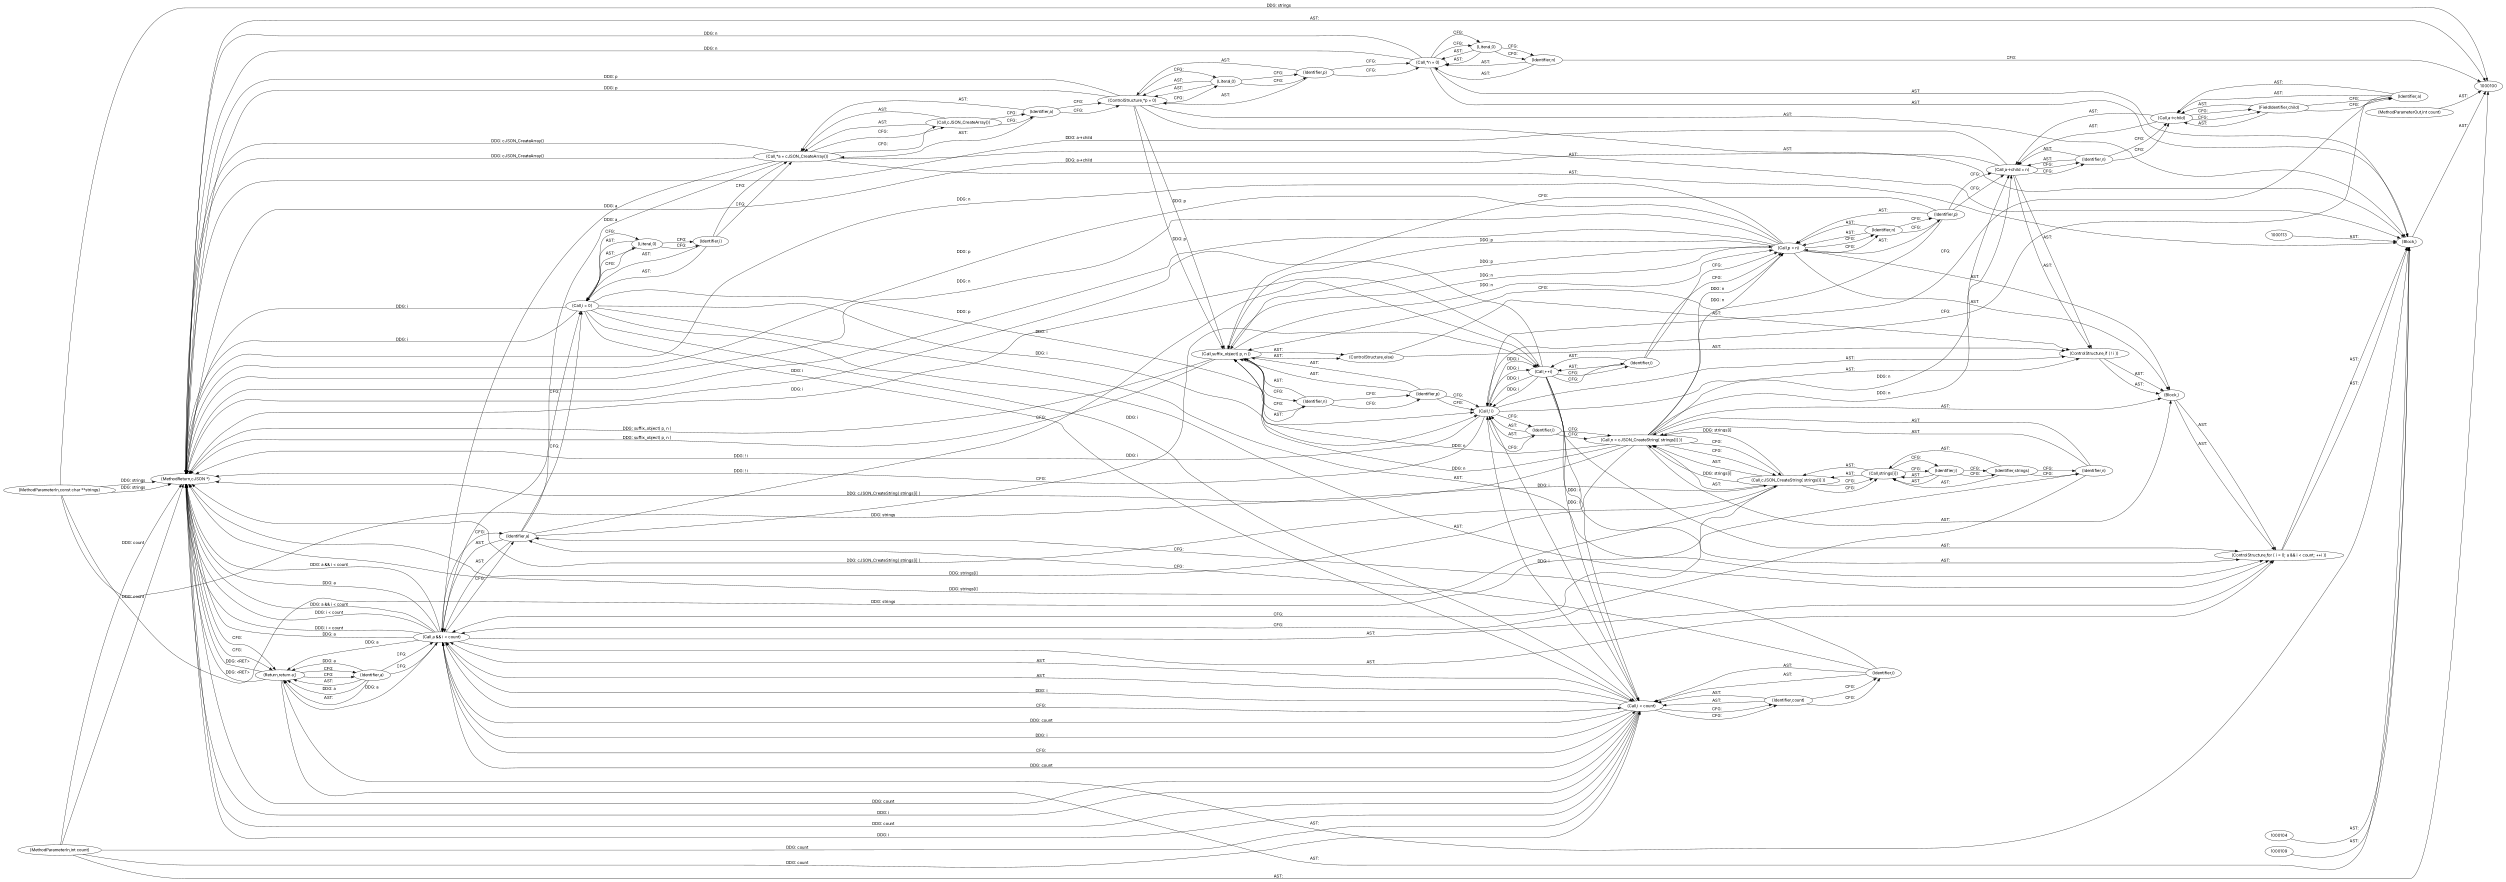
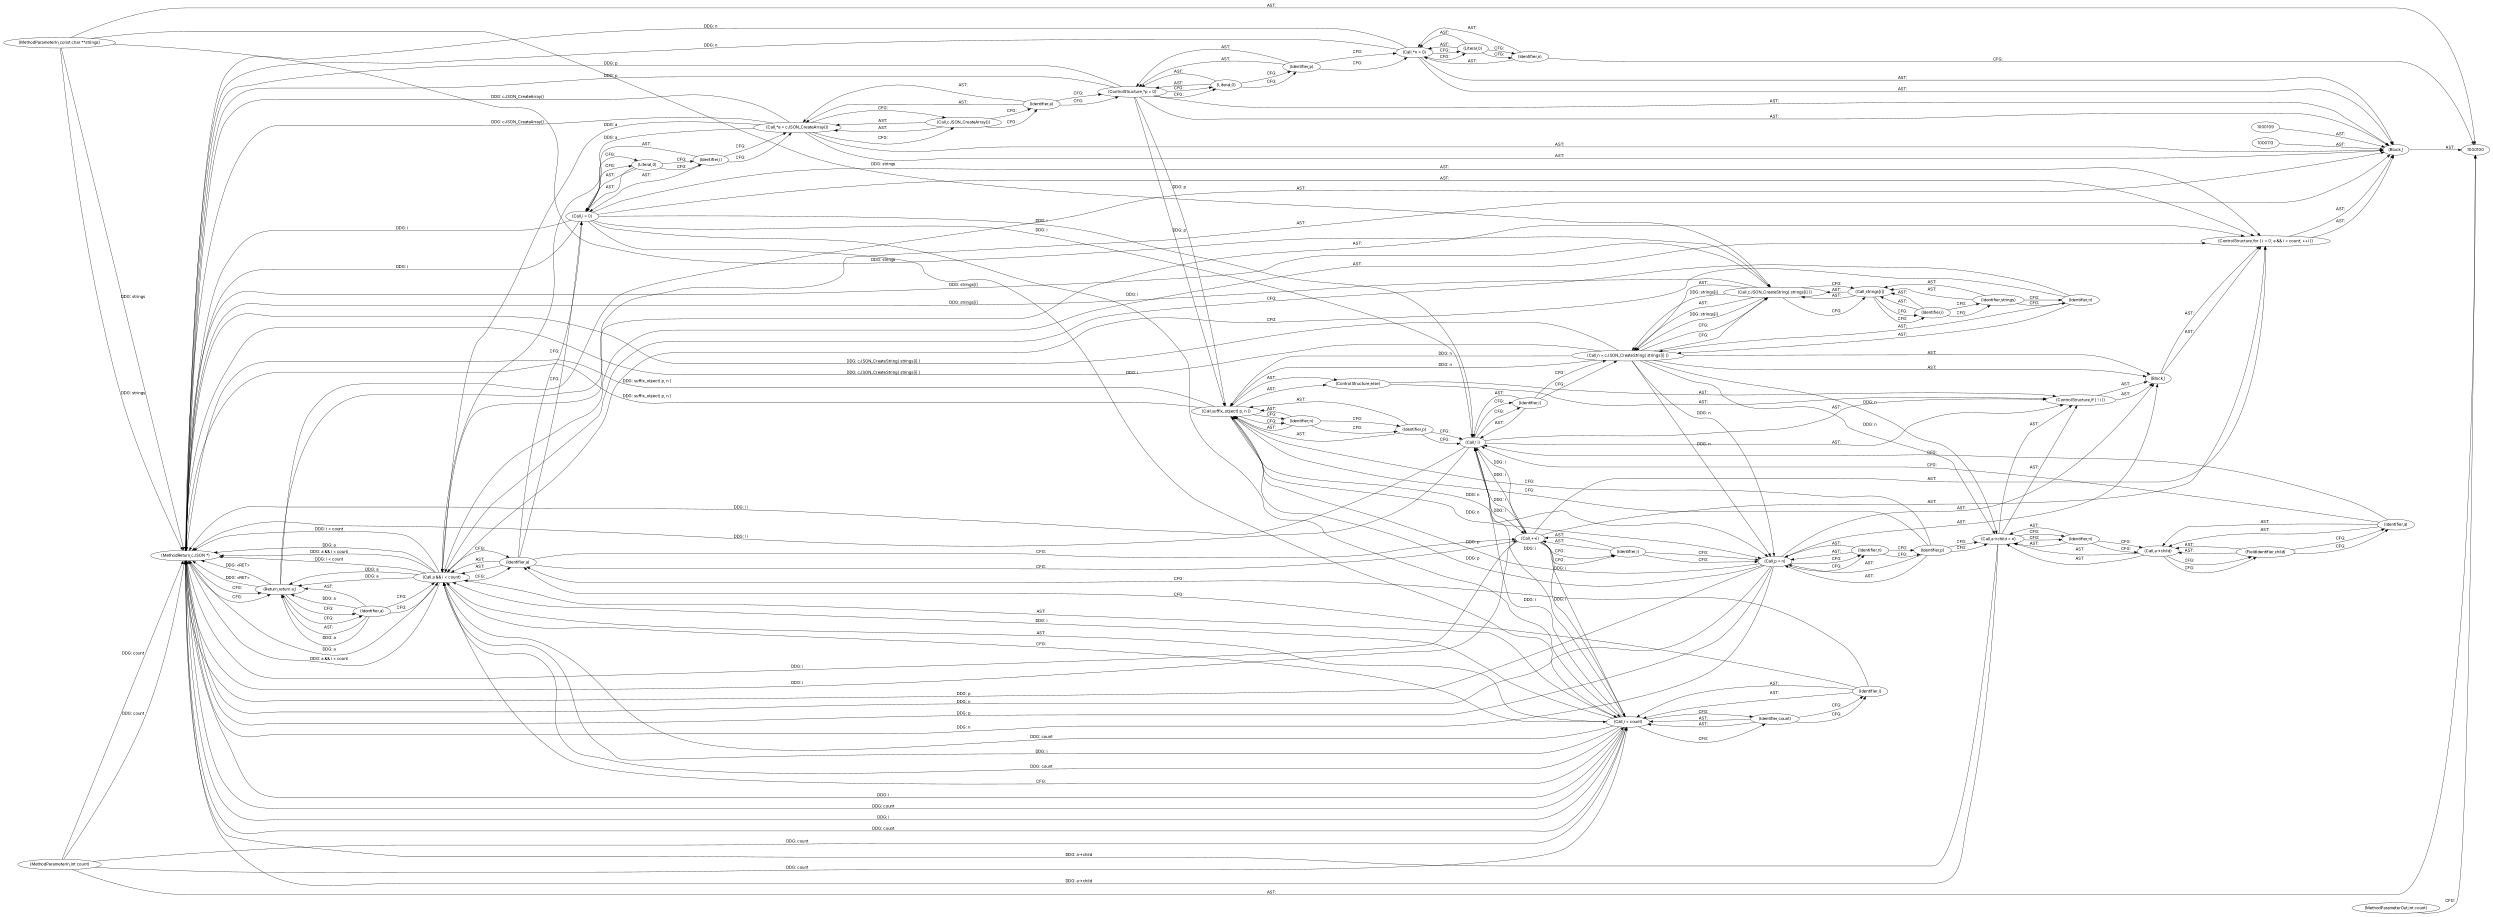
  digraph {
    fontname=Inter
    rankdir=LR
    node [fontname=Inter]
    edge [fontname=Inter]
    n1 [label="(MethodReturn,cJSON *)"]
    n2 [label="(Return,return a;)"]
    1000100
    n4 [label="(Identifier,a)"]
    n5 [label="(Block,)"]
    n6 [label="(MethodParameterIn,const char **strings)"]
    n7 [label="(Call,cJSON_CreateString( strings[i] ))"]
    n8 [label="(Call,n = cJSON_CreateString( strings[i] ))"]
    n9 [label="(Call,strings[i])"]
    n10 [label="(MethodParameterIn,int count)"]
    n11 [label="(Call,i < count)"]
    n12 [label="(Call,! i)"]
    n13 [label="(Call,a && i < count)"]
    n14 [label="(Identifier,count)"]
    n15 [label="(MethodParameterOut,int count)"]
    n16 [label="(Identifier,p)"]
    n17 [label="(Call,suffix_object( p, n ))"]
    n18 [label="(Identifier,n)"]
    n19 [label="(Call,p = n)"]
    n20 [label="(ControlStructure,else)"]
    n21 [label="(Call,++i)"]
    n22 [label="(ControlStructure,if ( ! i ))"]
    n23 [label="(Identifier,i)"]
    n24 [label="(Identifier,n)"]
    n25 [label="(Block,)"]
    n26 [label="(Identifier,p)"]
    n27 [label="(ControlStructure,for ( i = 0; a && i < count; ++i ))"]
    n28 [label="(Call,a->child = n)"]
    n29 [label="(Identifier,n)"]
    n30 [label="(Identifier,a)"]
    n31 [label="(Literal,0)"]
    n32 [label="(Call,*n = 0)"]
    n33 [label="(Identifier,n)"]
    n34 [label="(ControlStructure,*p = 0)"]
    n35 [label="(Literal,0)"]
    n36 [label="(Identifier,p)"]
    n37 [label="(Call,*a = cJSON_CreateArray())"]
    n38 [label="(Call,cJSON_CreateArray())"]
    n39 [label="(Identifier,a)"]
    n40 [label="(Literal,0)"]
    n41 [label="(Call,i = 0)"]
    n42 [label="(Identifier,i)"]
    n43 [label="(Identifier,i)"]
    n44 [label="(Identifier,i)"]
    n45 [label="(Identifier,n)"]
    n46 [label="(Identifier,i)"]
    n47 [label="(Identifier,strings)"]
    n48 [label="(Call,a->child)"]
    n49 [label="(FieldIdentifier,child)"]
    n50 [label="(Identifier,a)"]
-   1000104
    1000109
    1000113
    n1 -> n2 [label="CFG: "]
    n1 -> n2 [label="CFG: "]
-   n1 -> 1000100 [label="AST: "]
    n2 -> n1 [label="DDG: <RET>"]
    n2 -> n1 [label="DDG: <RET>"]
    n2 -> n4 [label="CFG: "]
    n2 -> n4 [label="CFG: "]
    n2 -> n5 [label="AST: "]
    n2 -> n5 [label="AST: "]
    n4 -> n2 [label="AST: "]
    n4 -> n2 [label="DDG: a"]
    n4 -> n2 [label="AST: "]
    n4 -> n2 [label="DDG: a"]
    n4 -> n13 [label="CFG: "]
    n4 -> n13 [label="CFG: "]
    n5 -> 1000100 [label="AST: "]
    n6 -> n1 [label="DDG: strings"]
    n6 -> n1 [label="DDG: strings"]
-   n6 -> 1000100 [label="DDG: strings"]
+   n6 -> 1000100 [label="AST: "]
    n6 -> n7 [label="DDG: strings"]
    n6 -> n7 [label="DDG: strings"]
    n7 -> n1 [label="DDG: strings[i]"]
    n7 -> n1 [label="DDG: strings[i]"]
    n7 -> n8 [label="AST: "]
    n7 -> n8 [label="DDG: strings[i]"]
    n7 -> n8 [label="AST: "]
    n7 -> n8 [label="DDG: strings[i]"]
    n7 -> n9 [label="CFG: "]
    n7 -> n9 [label="CFG: "]
    n8 -> n1 [label="DDG: cJSON_CreateString( strings[i] )"]
    n8 -> n1 [label="DDG: cJSON_CreateString( strings[i] )"]
    n8 -> n7 [label="CFG: "]
    n8 -> n7 [label="CFG: "]
    n8 -> n17 [label="DDG: n"]
    n8 -> n17 [label="DDG: n"]
    n8 -> n19 [label="DDG: n"]
    n8 -> n19 [label="DDG: n"]
    n8 -> n25 [label="AST: "]
    n8 -> n25 [label="AST: "]
    n8 -> n28 [label="DDG: n"]
    n8 -> n28 [label="DDG: n"]
    n9 -> n7 [label="AST: "]
    n9 -> n7 [label="AST: "]
    n9 -> n46 [label="CFG: "]
    n9 -> n46 [label="CFG: "]
    n10 -> n1 [label="DDG: count"]
    n10 -> n1 [label="DDG: count"]
    n10 -> 1000100 [label="AST: "]
    n10 -> n11 [label="DDG: count"]
    n10 -> n11 [label="DDG: count"]
    n11 -> n1 [label="DDG: count"]
    n11 -> n1 [label="DDG: i"]
    n11 -> n1 [label="DDG: count"]
    n11 -> n1 [label="DDG: i"]
    n11 -> n12 [label="DDG: i"]
    n11 -> n12 [label="DDG: i"]
    n11 -> n13 [label="AST: "]
    n11 -> n13 [label="DDG: i"]
    n11 -> n13 [label="DDG: count"]
    n11 -> n13 [label="AST: "]
    n11 -> n13 [label="DDG: i"]
    n11 -> n13 [label="DDG: count"]
    n11 -> n14 [label="CFG: "]
    n11 -> n14 [label="CFG: "]
    n12 -> n1 [label="DDG: ! i"]
    n12 -> n1 [label="DDG: ! i"]
    n12 -> n21 [label="DDG: i"]
    n12 -> n21 [label="DDG: i"]
    n12 -> n22 [label="AST: "]
    n12 -> n22 [label="AST: "]
    n12 -> n23 [label="CFG: "]
    n12 -> n23 [label="CFG: "]
    n13 -> n1 [label="DDG: a && i < count"]
    n13 -> n1 [label="DDG: i < count"]
    n13 -> n1 [label="DDG: a"]
    n13 -> n1 [label="DDG: a && i < count"]
    n13 -> n1 [label="DDG: i < count"]
    n13 -> n1 [label="DDG: a"]
    n13 -> n2 [label="DDG: a"]
    n13 -> n2 [label="DDG: a"]
    n13 -> n11 [label="CFG: "]
    n13 -> n11 [label="CFG: "]
    n13 -> n27 [label="AST: "]
    n13 -> n27 [label="AST: "]
    n13 -> n30 [label="CFG: "]
    n13 -> n30 [label="CFG: "]
    n14 -> n11 [label="AST: "]
    n14 -> n11 [label="AST: "]
    n14 -> n44 [label="CFG: "]
    n14 -> n44 [label="CFG: "]
-   n15 -> 1000100 [label="AST: "]
+   n15 -> 1000100 [label="CFG: "]
    n16 -> n12 [label="CFG: "]
    n16 -> n12 [label="CFG: "]
    n16 -> n17 [label="AST: "]
    n16 -> n17 [label="AST: "]
    n17 -> n1 [label="DDG: suffix_object( p, n )"]
    n17 -> n1 [label="DDG: suffix_object( p, n )"]
    n17 -> n18 [label="CFG: "]
    n17 -> n18 [label="CFG: "]
    n17 -> n19 [label="DDG: n"]
    n17 -> n19 [label="DDG: n"]
    n17 -> n20 [label="AST: "]
    n17 -> n20 [label="AST: "]
    n18 -> n16 [label="CFG: "]
    n18 -> n16 [label="CFG: "]
    n18 -> n17 [label="AST: "]
    n18 -> n17 [label="AST: "]
    n19 -> n1 [label="DDG: n"]
    n19 -> n1 [label="DDG: p"]
    n19 -> n1 [label="DDG: n"]
    n19 -> n1 [label="DDG: p"]
    n19 -> n17 [label="DDG: p"]
    n19 -> n17 [label="DDG: p"]
    n19 -> n24 [label="CFG: "]
    n19 -> n24 [label="CFG: "]
    n19 -> n25 [label="AST: "]
    n19 -> n25 [label="AST: "]
    n20 -> n22 [label="AST: "]
    n20 -> n22 [label="AST: "]
    n21 -> n1 [label="DDG: i"]
    n21 -> n1 [label="DDG: i"]
    n21 -> n11 [label="DDG: i"]
    n21 -> n11 [label="DDG: i"]
    n21 -> n12 [label="DDG: i"]
    n21 -> n12 [label="DDG: i"]
    n21 -> n27 [label="AST: "]
    n21 -> n27 [label="AST: "]
    n21 -> n43 [label="CFG: "]
    n21 -> n43 [label="CFG: "]
    n22 -> n25 [label="AST: "]
    n22 -> n25 [label="AST: "]
    n23 -> n8 [label="CFG: "]
    n23 -> n8 [label="CFG: "]
    n23 -> n12 [label="AST: "]
    n23 -> n12 [label="AST: "]
    n24 -> n19 [label="AST: "]
    n24 -> n19 [label="AST: "]
    n24 -> n26 [label="CFG: "]
    n24 -> n26 [label="CFG: "]
    n25 -> n27 [label="AST: "]
    n25 -> n27 [label="AST: "]
    n26 -> n17 [label="CFG: "]
    n26 -> n17 [label="CFG: "]
    n26 -> n19 [label="AST: "]
    n26 -> n19 [label="AST: "]
    n26 -> n28 [label="CFG: "]
    n26 -> n28 [label="CFG: "]
    n27 -> n5 [label="AST: "]
    n27 -> n5 [label="AST: "]
    n28 -> n1 [label="DDG: a->child"]
    n28 -> n1 [label="DDG: a->child"]
    n28 -> n22 [label="AST: "]
    n28 -> n22 [label="AST: "]
    n28 -> n29 [label="CFG: "]
    n28 -> n29 [label="CFG: "]
    n29 -> n28 [label="AST: "]
    n29 -> n28 [label="AST: "]
    n29 -> n48 [label="CFG: "]
    n29 -> n48 [label="CFG: "]
    n30 -> n13 [label="AST: "]
    n30 -> n13 [label="AST: "]
    n30 -> n21 [label="CFG: "]
    n30 -> n21 [label="CFG: "]
    n30 -> n41 [label="CFG: "]
    n30 -> n41 [label="CFG: "]
    n31 -> n32 [label="AST: "]
    n31 -> n32 [label="AST: "]
    n31 -> n33 [label="CFG: "]
    n31 -> n33 [label="CFG: "]
    n32 -> n1 [label="DDG: n"]
    n32 -> n1 [label="DDG: n"]
    n32 -> n5 [label="AST: "]
    n32 -> n5 [label="AST: "]
    n32 -> n31 [label="CFG: "]
    n32 -> n31 [label="CFG: "]
    n33 -> 1000100 [label="CFG: "]
    n33 -> n32 [label="AST: "]
    n33 -> n32 [label="AST: "]
    n34 -> n1 [label="DDG: p"]
    n34 -> n1 [label="DDG: p"]
    n34 -> n5 [label="AST: "]
    n34 -> n5 [label="AST: "]
    n34 -> n17 [label="DDG: p"]
    n34 -> n17 [label="DDG: p"]
    n34 -> n35 [label="CFG: "]
    n34 -> n35 [label="CFG: "]
    n35 -> n34 [label="AST: "]
    n35 -> n34 [label="AST: "]
    n35 -> n36 [label="CFG: "]
    n35 -> n36 [label="CFG: "]
    n36 -> n32 [label="CFG: "]
    n36 -> n32 [label="CFG: "]
    n36 -> n34 [label="AST: "]
    n36 -> n34 [label="AST: "]
    n37 -> n1 [label="DDG: cJSON_CreateArray()"]
    n37 -> n1 [label="DDG: cJSON_CreateArray()"]
    n37 -> n5 [label="AST: "]
    n37 -> n5 [label="AST: "]
    n37 -> n13 [label="DDG: a"]
    n37 -> n13 [label="DDG: a"]
    n37 -> n38 [label="CFG: "]
    n37 -> n38 [label="CFG: "]
    n38 -> n37 [label="AST: "]
    n38 -> n37 [label="AST: "]
    n38 -> n39 [label="CFG: "]
    n38 -> n39 [label="CFG: "]
    n39 -> n34 [label="CFG: "]
    n39 -> n34 [label="CFG: "]
    n39 -> n37 [label="AST: "]
    n39 -> n37 [label="AST: "]
    n40 -> n41 [label="AST: "]
    n40 -> n41 [label="AST: "]
    n40 -> n42 [label="CFG: "]
    n40 -> n42 [label="CFG: "]
    n41 -> n1 [label="DDG: i"]
    n41 -> n1 [label="DDG: i"]
    n41 -> n11 [label="DDG: i"]
    n41 -> n11 [label="DDG: i"]
    n41 -> n12 [label="DDG: i"]
    n41 -> n12 [label="DDG: i"]
    n41 -> n27 [label="AST: "]
    n41 -> n27 [label="AST: "]
    n41 -> n40 [label="CFG: "]
    n41 -> n40 [label="CFG: "]
    n42 -> n37 [label="CFG: "]
    n42 -> n37 [label="CFG: "]
    n42 -> n41 [label="AST: "]
    n42 -> n41 [label="AST: "]
    n43 -> n19 [label="CFG: "]
    n43 -> n19 [label="CFG: "]
    n43 -> n21 [label="AST: "]
    n43 -> n21 [label="AST: "]
    n44 -> n11 [label="AST: "]
    n44 -> n11 [label="AST: "]
    n44 -> n30 [label="CFG: "]
    n44 -> n30 [label="CFG: "]
    n45 -> n8 [label="AST: "]
    n45 -> n8 [label="AST: "]
    n45 -> n13 [label="CFG: "]
    n45 -> n13 [label="CFG: "]
    n46 -> n9 [label="AST: "]
    n46 -> n9 [label="AST: "]
    n46 -> n47 [label="CFG: "]
    n46 -> n47 [label="CFG: "]
    n47 -> n9 [label="AST: "]
    n47 -> n9 [label="AST: "]
    n47 -> n45 [label="CFG: "]
    n47 -> n45 [label="CFG: "]
    n48 -> n28 [label="AST: "]
    n48 -> n28 [label="AST: "]
    n48 -> n49 [label="CFG: "]
    n48 -> n49 [label="CFG: "]
    n49 -> n48 [label="AST: "]
    n49 -> n48 [label="AST: "]
    n49 -> n50 [label="CFG: "]
    n49 -> n50 [label="CFG: "]
    n50 -> n12 [label="CFG: "]
    n50 -> n12 [label="CFG: "]
    n50 -> n48 [label="AST: "]
    n50 -> n48 [label="AST: "]
-   1000104 -> n5 [label="AST: "]
    1000109 -> n5 [label="AST: "]
    1000113 -> n5 [label="AST: "]
  }
